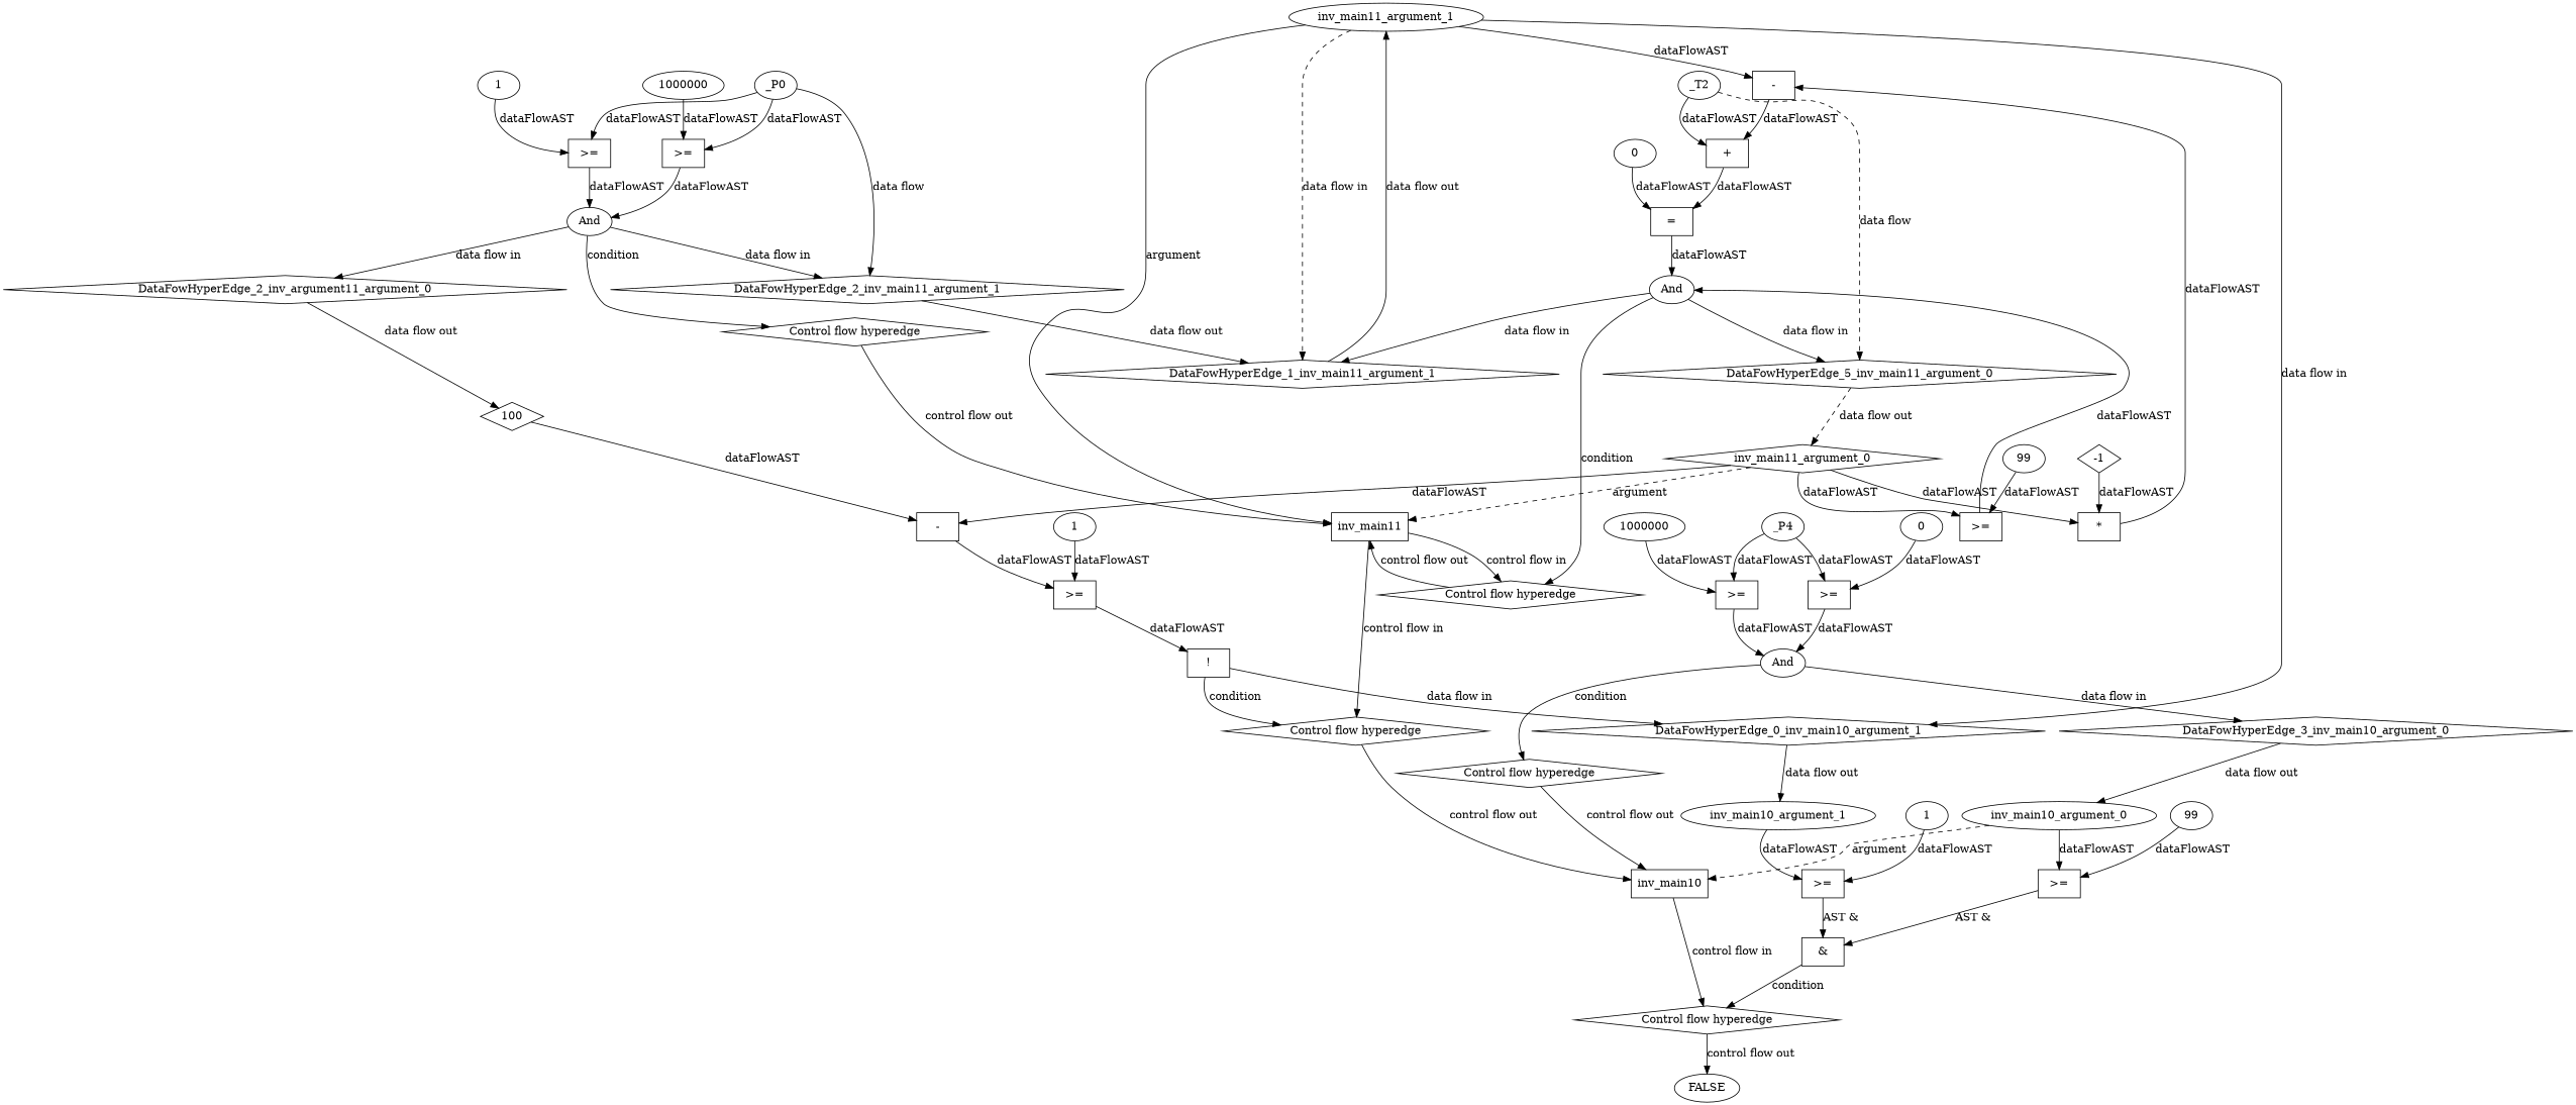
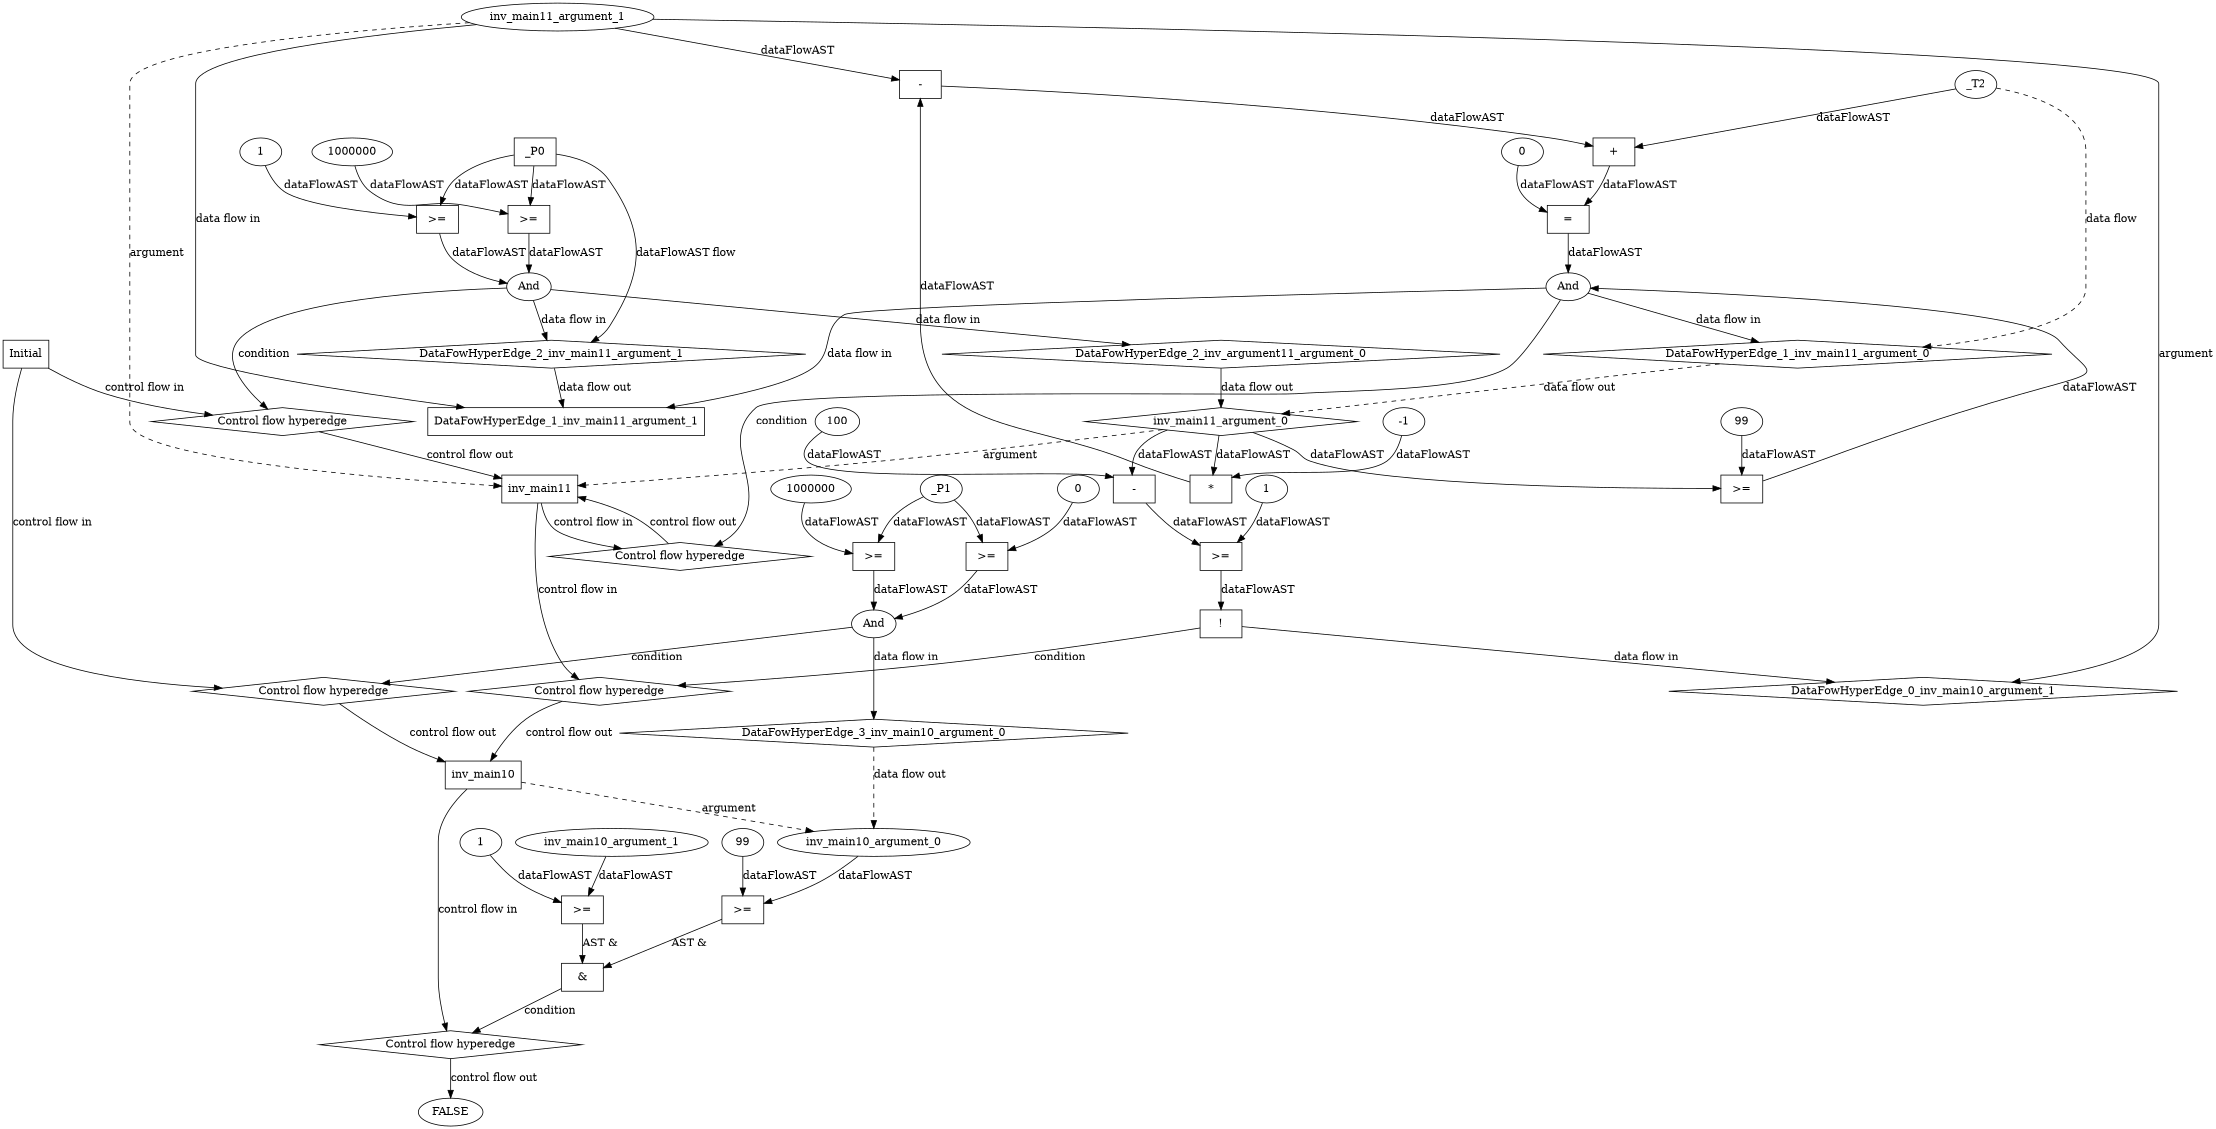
  digraph {
    node [nodeName=argument0 shape=rect]
    n1 [label=inv_main10 nodeName=inv_main10]
    n2 [label="Control flow hyperedge" nodeName=ControlFowHyperEdge_4 shape=diamond]
    n3 [label=FALSE nodeName=FALSE shape=ellipse]
    n4 [label=inv_main11 nodeName=inv_main11]
    n5 [label="Control flow hyperedge" nodeName=ControlFowHyperEdge_0 shape=diamond]
    n6 [label="Control flow hyperedge" nodeName=ControlFowHyperEdge_1 shape=diamond]
+   n7 [label=Initial nodeName=Initial]
    n8 [label="Control flow hyperedge" nodeName=ControlFowHyperEdge_2 shape=diamond]
    n9 [label="Control flow hyperedge" nodeName=ControlFowHyperEdge_3 shape=diamond]
    n10 [label=inv_main10_argument_0 shape=oval]
    n11 [label=">=" nodeName=xxxFALSE___inv_main10_4xxxguard_0_node_0]
    n12 [label="&" nodeName=xxxFALSE___inv_main10_4xxx_and]
    n13 [label=inv_main10_argument_1 nodeName=argument1 shape=oval]
    n14 [label=">=" nodeName=xxxFALSE___inv_main10_4xxxguard1_node_0]
    n15 [label=inv_main11_argument_0 shape=diamond]
    n16 [label="-" nodeName=xxxinv_main10___inv_main11_0xxxguard_0_node_2]
    n17 [label=">=" nodeName=xxxinv_main11___inv_main11_1xxxguard_0_node_1]
    n18 [label="*" nodeName=xxxinv_main11___inv_main11_1xxxguard_0_node_8]
    n19 [label=">=" nodeName=xxxinv_main10___inv_main11_0xxxguard_0_node_1]
    n20 [label=And nodeName=xxxinv_main11___inv_main11_1xxxguard_0_node_0 shape=""]
    n21 [label="-" nodeName=xxxinv_main11___inv_main11_1xxxguard_0_node_7]
    n22 [label=inv_main11_argument_1 nodeName=argument1 shape=oval]
    n23 [label=DataFowHyperEdge_0_inv_main10_argument_1 nodeName=DataFowHyperEdge_0_inv_main10_argument_1 shape=diamond]
-   n24 [label=DataFowHyperEdge_1_inv_main11_argument_1 nodeName=DataFowHyperEdge_1_inv_main11_argument_1 shape=diamond]
+   n24 [label=DataFowHyperEdge_1_inv_main11_argument_1 nodeName=DataFowHyperEdge_1_inv_main11_argument_1 shape=box]
    n25 [label="+" nodeName=xxxinv_main11___inv_main11_1xxxguard_0_node_5]
    n26 [label="!" nodeName=xxxinv_main10___inv_main11_0xxxguard_0_node_0]
-   n27 [label=100 nodeName=xxxinv_main10___inv_main11_0xxxguard_0_node_3 shape=diamond]
+   n27 [label=100 nodeName=xxxinv_main10___inv_main11_0xxxguard_0_node_3 shape=""]
    n28 [label=1 nodeName=xxxinv_main10___inv_main11_0xxxguard_0_node_5 shape=""]
-   n29 [label=DataFowHyperEdge_5_inv_main11_argument_0 nodeName=DataFowHyperEdge_1_inv_main11_argument_0 shape=diamond]
+   n29 [label=DataFowHyperEdge_1_inv_main11_argument_0 nodeName=DataFowHyperEdge_1_inv_main11_argument_0 shape=diamond]
    n30 [label=99 nodeName=xxxinv_main11___inv_main11_1xxxguard_0_node_2 shape=""]
    n31 [label="=" nodeName=xxxinv_main11___inv_main11_1xxxguard_0_node_4]
-   n32 [label=-1 nodeName=xxxinv_main11___inv_main11_1xxxguard_0_node_9 shape=diamond]
+   n32 [label=-1 nodeName=xxxinv_main11___inv_main11_1xxxguard_0_node_9 shape=""]
    n33 [label=0 nodeName=xxxinv_main11___inv_main11_1xxxguard_0_node_12 shape=""]
    n34 [label=_T2 nodeName=xxxinv_main11___inv_main11_1xxxdataFlow_0_node_0 shape=""]
    n35 [label=And nodeName=xxxinv_main11___Initial_2xxxguard_0_node_0 shape=""]
    n36 [label=DataFowHyperEdge_2_inv_main11_argument_1 nodeName=DataFowHyperEdge_2_inv_main11_argument_1 shape=diamond]
    n37 [label=DataFowHyperEdge_2_inv_argument11_argument_0 nodeName=DataFowHyperEdge_2_inv_main11_argument_0 shape=diamond]
    n38 [label=">=" nodeName=xxxinv_main11___Initial_2xxxguard_0_node_1]
    n39 [label=1000000 nodeName=xxxinv_main11___Initial_2xxxguard_0_node_2 shape=""]
    n40 [label=">=" nodeName=xxxinv_main11___Initial_2xxxguard_0_node_4]
    n41 [label=1 nodeName=xxxinv_main11___Initial_2xxxguard_0_node_6 shape=""]
-   n42 [label=_P0 nodeName=xxxinv_main11___Initial_2xxxdataFlow_0_node_0 shape=""]
+   n42 [label=_P0 nodeName=xxxinv_main11___Initial_2xxxdataFlow_0_node_0 shape=box]
    n43 [label=And nodeName=xxxinv_main10___Initial_3xxxguard_0_node_0 shape=""]
    n44 [label=DataFowHyperEdge_3_inv_main10_argument_0 nodeName=DataFowHyperEdge_3_inv_main10_argument_0 shape=diamond]
    n45 [label=">=" nodeName=xxxinv_main10___Initial_3xxxguard_0_node_1]
    n46 [label=1000000 nodeName=xxxinv_main10___Initial_3xxxguard_0_node_2 shape=""]
    n47 [label=">=" nodeName=xxxinv_main10___Initial_3xxxguard_0_node_4]
    n48 [label=0 nodeName=xxxinv_main10___Initial_3xxxguard_0_node_5 shape=""]
-   n49 [label=_P4 nodeName=xxxinv_main10___Initial_3xxxdataFlow_0_node_0 shape=""]
+   n49 [label=_P1 nodeName=xxxinv_main10___Initial_3xxxdataFlow_0_node_0 shape=""]
    n50 [label=99 nodeName=xxxFALSE___inv_main10_4xxxguard_0_node_1 shape=""]
    n51 [label=1 nodeName=xxxFALSE___inv_main10_4xxxguard1_node_2 shape=""]
    n1 -> n2 [label="control flow in"]
    n2 -> n3 [label="control flow out"]
    n4 -> n5 [label="control flow in"]
    n4 -> n6 [label="control flow in"]
    n5 -> n1 [label="control flow out"]
    n6 -> n4 [label="control flow out"]
+   n7 -> n8 [label="control flow in"]
+   n7 -> n9 [label="control flow in"]
    n8 -> n4 [label="control flow out"]
    n9 -> n1 [label="control flow out"]
-   n10 -> n1 [label=argument style=dashed]
+   n1 -> n10 [label=argument style=dashed]
    n10 -> n11 [label=dataFlowAST]
    n11 -> n12 [label="AST &"]
    n12 -> n2 [label=condition]
    n13 -> n14 [label=dataFlowAST]
    n14 -> n12 [label="AST &"]
    n15 -> n4 [label=argument style=dashed]
    n15 -> n16 [label=dataFlowAST]
    n15 -> n17 [label=dataFlowAST]
    n15 -> n18 [label=dataFlowAST]
    n16 -> n19 [label=dataFlowAST]
    n17 -> n20 [label=dataFlowAST]
    n18 -> n21 [label=dataFlowAST]
    n19 -> n26 [label=dataFlowAST]
    n20 -> n6 [label=condition]
    n20 -> n24 [label="data flow in"]
    n20 -> n29 [label="data flow in"]
    n21 -> n25 [label=dataFlowAST]
-   n22 -> n4 [label=argument style=solid]
+   n22 -> n4 [label=argument style=dashed]
    n22 -> n21 [label=dataFlowAST]
-   n22 -> n23 [label="data flow in"]
-   n22 -> n24 [label="data flow in" style=dashed]
-   n23 -> n13 [label="data flow out"]
-   n24 -> n22 [label="data flow out"]
+   n22 -> n23 [label=argument]
+   n22 -> n24 [label="data flow in"]
    n25 -> n31 [label=dataFlowAST]
    n26 -> n5 [label=condition]
    n26 -> n23 [label="data flow in"]
    n27 -> n16 [label=dataFlowAST]
    n28 -> n19 [label=dataFlowAST]
    n29 -> n15 [label="data flow out" style=dashed]
    n30 -> n17 [label=dataFlowAST]
    n31 -> n20 [label=dataFlowAST]
    n32 -> n18 [label=dataFlowAST]
    n33 -> n31 [label=dataFlowAST]
    n34 -> n25 [label=dataFlowAST]
    n34 -> n29 [label="data flow" style=dashed]
    n35 -> n8 [label=condition]
    n35 -> n36 [label="data flow in"]
    n35 -> n37 [label="data flow in"]
    n36 -> n24 [label="data flow out"]
-   n37 -> n27 [label="data flow out"]
+   n37 -> n15 [label="data flow out"]
    n38 -> n35 [label=dataFlowAST]
    n39 -> n38 [label=dataFlowAST]
    n40 -> n35 [label=dataFlowAST]
    n41 -> n40 [label=dataFlowAST]
-   n42 -> n36 [label="data flow"]
+   n42 -> n36 [label="dataFlowAST flow"]
    n42 -> n38 [label=dataFlowAST]
    n42 -> n40 [label=dataFlowAST]
    n43 -> n9 [label=condition]
    n43 -> n44 [label="data flow in"]
-   n44 -> n10 [label="data flow out"]
+   n44 -> n10 [label="data flow out" style=dashed]
    n45 -> n43 [label=dataFlowAST]
    n46 -> n45 [label=dataFlowAST]
    n47 -> n43 [label=dataFlowAST]
    n48 -> n47 [label=dataFlowAST]
    n49 -> n45 [label=dataFlowAST]
    n49 -> n47 [label=dataFlowAST]
    n50 -> n11 [label=dataFlowAST]
    n51 -> n14 [label=dataFlowAST]
  }
